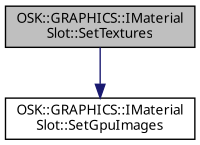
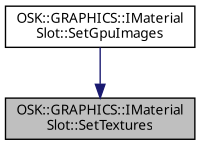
  digraph {
    rankdir=TB
    fontname="Noto Sans"
    node [color=black fontname="Noto Sans" fontsize=10 shape=record style=filled]
    n1 [fillcolor=grey75 fontcolor=black height=0.2 label="OSK::GRAPHICS::IMaterial\lSlot::SetTextures" width=0.4]
    n2 [fillcolor=white height=0.2 label="OSK::GRAPHICS::IMaterial\lSlot::SetGpuImages" width=0.4]
-   n1 -> n2 [color=midnightblue fontname="Noto Sans" fontsize=10 labelfontname=Helvetica labelfontsize=10 style=solid]
+   n2 -> n1 [color=midnightblue fontname="Noto Sans" fontsize=10 labelfontname=Helvetica labelfontsize=10 style=solid]
  }
